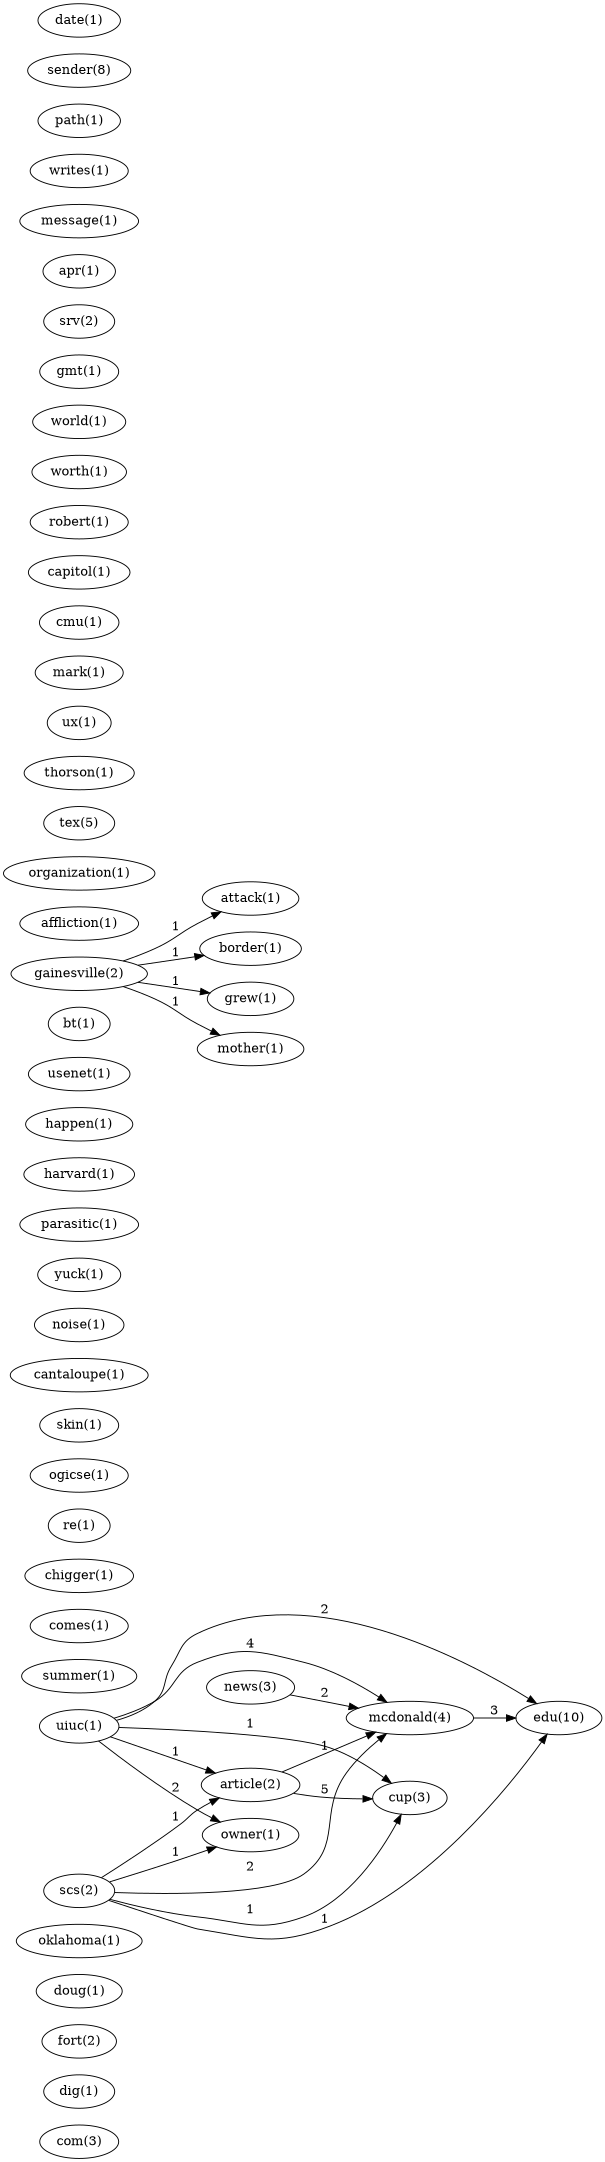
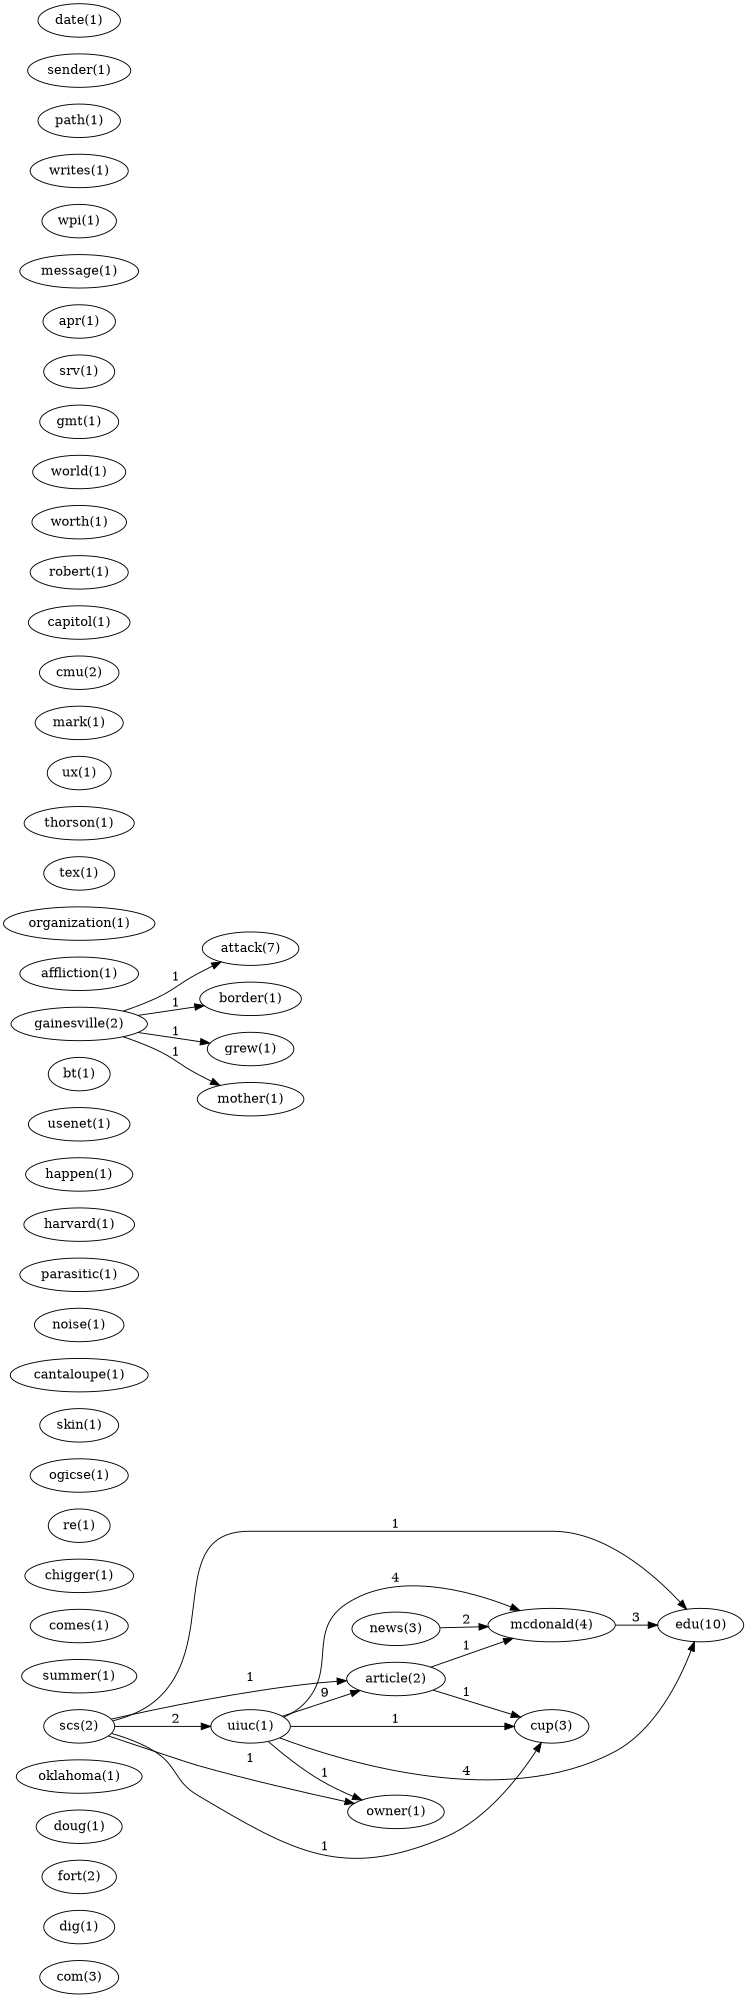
  digraph {
    rankdir=LR
    n1 [label="com(3)"]
    n2 [label="dig(1)"]
    n3 [label="fort(2)"]
    n4 [label="doug(1)"]
    n5 [label="oklahoma(1)"]
    n6 [label="scs(2)"]
    n7 [label="article(2)"]
    n8 [label="mcdonald(4)"]
    n9 [label="owner(1)"]
    n10 [label="cup(3)"]
    n11 [label="edu(10)"]
    n12 [label="summer(1)"]
    n13 [label="comes(1)"]
    n14 [label="chigger(1)"]
    n15 [label="re(1)"]
    n16 [label="ogicse(1)"]
    n17 [label="skin(1)"]
    n18 [label="cantaloupe(1)"]
    n19 [label="noise(1)"]
-   n20 [label="yuck(1)"]
    n21 [label="parasitic(1)"]
    n22 [label="harvard(1)"]
    n23 [label="happen(1)"]
    n24 [label="usenet(1)"]
    n25 [label="bt(1)"]
    n26 [label="gainesville(2)"]
-   n27 [label="attack(1)"]
+   n27 [label="attack(7)"]
    n28 [label="border(1)"]
    n29 [label="grew(1)"]
    n30 [label="mother(1)"]
    n31 [label="affliction(1)"]
    n32 [label="organization(1)"]
-   n33 [label="tex(5)"]
+   n33 [label="tex(1)"]
    n34 [label="uiuc(1)"]
    n35 [label="thorson(1)"]
    n36 [label="ux(1)"]
    n37 [label="mark(1)"]
-   n38 [label="cmu(1)"]
+   n38 [label="cmu(2)"]
    n39 [label="capitol(1)"]
    n40 [label="robert(1)"]
    n41 [label="worth(1)"]
    n42 [label="news(3)"]
    n43 [label="world(1)"]
    n44 [label="gmt(1)"]
-   n45 [label="srv(2)"]
+   n45 [label="srv(1)"]
    n46 [label="apr(1)"]
    n47 [label="message(1)"]
+   n48 [label="wpi(1)"]
    n49 [label="writes(1)"]
    n50 [label="path(1)"]
-   n51 [label="sender(8)"]
+   n51 [label="sender(1)"]
    n52 [label="date(1)"]
    n6 -> n7 [label=1]
-   n6 -> n8 [label=2]
+   n6 -> n34 [label=2]
    n6 -> n9 [label=1]
    n6 -> n10 [label=1]
    n6 -> n11 [label=1]
    n7 -> n8 [label=1]
-   n7 -> n10 [label=5]
+   n7 -> n10 [label=1]
    n8 -> n11 [label=3]
    n26 -> n27 [label=1]
    n26 -> n28 [label=1]
    n26 -> n29 [label=1]
    n26 -> n30 [label=1]
-   n34 -> n7 [label=1]
+   n34 -> n7 [label=9]
    n34 -> n8 [label=4]
-   n34 -> n9 [label=2]
+   n34 -> n9 [label=1]
    n34 -> n10 [label=1]
-   n34 -> n11 [label=2]
+   n34 -> n11 [label=4]
    n42 -> n8 [label=2]
  }
